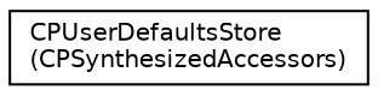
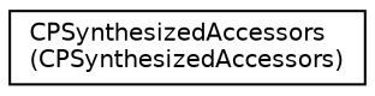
  digraph {
    rankdir=LR
-   n1 [color=black fillcolor=white fontname=Helvetica fontsize=10 height=0.2 label="CPUserDefaultsStore\l(CPSynthesizedAccessors)" shape=record style=filled width=0.4]
+   n1 [color=black fillcolor=white fontname=Helvetica fontsize=10 height=0.2 label="CPSynthesizedAccessors\l(CPSynthesizedAccessors)" shape=record style=filled width=0.4]
  }
